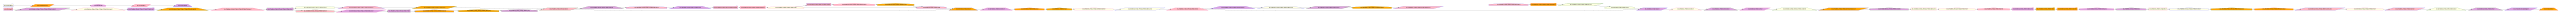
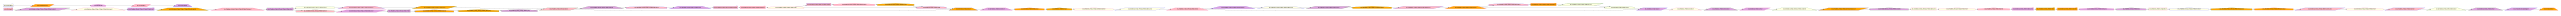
  digraph {
    fontname=Oswald
    rankdir=LR
    node [color=deeppink fillcolor=plum fontname=Oswald shape=house style=filled]
    edge [fontname=Oswald]
    "root_a_2/tail_a/input_0" [color=blue fillcolor=lightpink shape=folder]
    "root_a_0/backbone_c_6/body_e_12/body_c_23/body_b_29/block_f/conv1x1_0" [color=darkgreen shape=parallelogram]
    "root_a_0/backbone_c_6/body_e_12/body_c_23/body_b_29/block_f/batch_norm_0" [fillcolor=lightyellow shape=trapezium]
    "root_a_0/backbone_c_6/body_e_12/body_c_23/body_b_29/block_f/relu_0" [color=blue shape=folder]
    "root_a_0/backbone_c_6/body_e_12/body_c_23/body_b_29/block_f/conv3x3_0" [color=darkgreen fillcolor=orange shape=trapezium]
    "root_a_0/backbone_c_6/body_e_12/body_c_23/body_b_29/block_f/batch_norm_1" [fillcolor=lightpink shape=trapezium]
    "root_a_0/backbone_c_6/body_e_12/body_c_23/body_b_29/block_f/relu_1" [color=darkgreen shape=folder]
    "root_a_0/backbone_c_6/body_e_12/body_c_21/block_b/conv3x3_0" [color=darkgreen fillcolor=lightyellow]
    "root_a_0/backbone_c_6/body_e_12/body_c_22/block_f/conv1x1_0" [color=darkgreen fillcolor=lightpink]
    "root_a_0/backbone_c_6/body_e_12/body_c_21/block_b/batch_norm_0" [color=blue fillcolor=lightpink shape=trapezium]
    "root_a_0/backbone_c_6/body_e_12/body_c_22/block_f/batch_norm_0" [shape=parallelogram]
    "root_a_0/backbone_c_6/body_e_12/body_c_21/block_b/relu_0" [color=darkgreen fillcolor=orange shape=parallelogram]
    "root_a_0/backbone_c_6/body_e_12/body_c/concat_0" [color=darkgreen fillcolor=lightpink shape=parallelogram]
    "root_a_0/backbone_c_6/body_e_11/block_c_19/block_f/conv1x1_0" [color=darkgreen shape=trapezium]
    "root_a_0/backbone_c_6/body_e/concat_0" [color=blue fillcolor=orange shape=trapezium]
    "root_a_0/backbone_c_6/body_e_12/body_c_22/block_f/relu_0" [color=darkgreen shape=folder]
    "root_a_0/backbone_c_6/body_e_12/body_c_22/block_f/conv3x3_0" [color=blue fillcolor=orange]
    "root_a_0/backbone_c_6/body_e_12/body_c_22/block_f/batch_norm_1" [color=darkgreen fillcolor=orange]
    "root_a_0/backbone_c_6/body_e_12/body_c_22/block_f/relu_1" [color=darkgreen]
    "root_a_0/backbone_c_6/body_e_11/block_c_19/block_f/batch_norm_0" [color=blue fillcolor=lightpink]
    "root_a_0/backbone_c_3/blocksr_b/conv3x3s_0" [shape=trapezium]
    "root_a_0/backbone_c_6/body_e_11/block_c_19/block_f/relu_0" [color=blue shape=trapezium]
    "root_a_0/backbone_c_6/body_e_11/block_c_19/block_f/conv3x3_0" [color=blue fillcolor=lightpink shape=folder]
    "root_a_0/backbone_c_6/body_e_11/block_c_19/block_f/batch_norm_1" [fillcolor=lightpink shape=folder]
    "root_a_0/backbone_c_6/body_e_11/block_c_19/block_f/relu_1" [fillcolor=lightyellow]
    "root_a_0/backbone_c_6/body_e_11/block_c_20/block_b/conv3x3_0" [color=blue fillcolor=lightpink shape=folder]
    "root_a_0/backbone_c_6/body_e_11/block_c/add_0" [color=blue fillcolor=lightpink]
    "root_a_0/backbone_c_6/body_e_11/block_c_20/block_b/batch_norm_0" [fillcolor=lightpink]
    "root_a_0/backbone_c_6/body_e_11/block_c_20/block_b/relu_0" [color=darkgreen fillcolor=orange]
    "root_a_0/backbone_c_3/blocksr_b/batch_norm_0" [fillcolor=orange]
    "root_a_0/backbone_c_3/blocksr_b/relu_0" [color=darkgreen fillcolor=orange]
    "root_a_0/backbone_c_7/body_e_14/body_b_26/block_b/conv3x3_0" [fillcolor=lightyellow]
    "root_a_0/backbone_c_7/body_e_14/body_b_26/block_b/batch_norm_0" [color=blue fillcolor=lightyellow shape=parallelogram]
    "root_a_0/backbone_c_7/body_e_14/body_b_26/block_b/relu_0" [fillcolor=lightpink shape=trapezium]
    "root_a_0/backbone_c_7/body_e_13/block_c_24/block_f/conv1x1_0" [color=blue shape=trapezium]
    "root_a_0/backbone_c_7/body_e/concat_0" [color=blue shape=parallelogram]
    "root_a_0/backbone_c_7/body_e_13/block_c_24/block_f/batch_norm_0" [color=blue fillcolor=lightyellow shape=trapezium]
    "root_a_0/backbone_c_4/blocksr_b/conv3x3s_0" [fillcolor=lightyellow shape=trapezium]
    "root_a_0/backbone_c_7/body_e_13/block_c_24/block_f/relu_0" [color=darkgreen shape=parallelogram]
    "root_a_0/backbone_c_7/body_e_13/block_c_24/block_f/conv3x3_0" [color=darkgreen fillcolor=orange]
    "root_a_0/backbone_c_7/body_e_13/block_c_24/block_f/batch_norm_1" [color=blue fillcolor=lightpink shape=parallelogram]
+   "root_a_0/backbone_c_7/body_e_13/block_c_24/block_f/relu_1" [fillcolor=orange shape=trapezium]
    "root_a_0/backbone_c_7/body_e_13/block_c_25/block_b/conv3x3_0" [color=blue fillcolor=lightpink]
    "root_a_0/backbone_c_7/body_e_13/block_c/add_0" [color=darkgreen fillcolor=lightyellow]
    "root_a_0/backbone_c_7/body_e_13/block_c_25/block_b/batch_norm_0" [fillcolor=orange shape=folder]
    "root_a_0/backbone_c_7/body_e_13/block_c_25/block_b/relu_0" [color=darkgreen fillcolor=lightyellow shape=parallelogram]
    "root_a_0/backbone_c_4/blocksr_b/batch_norm_0" [color=darkgreen shape=trapezium]
    "root_a_0/backbone_c_4/blocksr_b/relu_0" [shape=parallelogram]
    "root_a_0/backbone_c_8/body_a_16/body_b_27/block_e/conv3x3_0" [color=darkgreen fillcolor=lightyellow shape=trapezium]
    "root_a_0/backbone_c_8/body_a_16/body_b_27/block_e/batch_norm_0" [color=blue fillcolor=orange shape=parallelogram]
    "root_a_0/backbone_c_8/body_a_16/body_b_27/block_e/conv3x3_1" [color=darkgreen]
    "root_a_0/backbone_c_8/body_a_16/body_b_27/block_e/batch_norm_1" [fillcolor=lightyellow shape=folder]
    "root_a_0/backbone_c_8/body_a_16/body_b_27/block_e/relu_0" [fillcolor=lightyellow]
    "root_a_0/backbone_c_8/body_a_15/block_f/conv1x1_0" [fillcolor=lightpink]
    "root_a_0/backbone_c_8/body_a_15/block_f/batch_norm_0" [shape=folder]
    "root_a_0/backbone_c_8/body_a_15/block_f/relu_0" [color=darkgreen fillcolor=orange shape=folder]
    "root_a_0/backbone_c_8/body_a_15/block_f/conv3x3_0" [fillcolor=orange shape=folder]
    "root_a_0/backbone_c_8/body_a_15/block_f/batch_norm_1"
    "root_a_0/backbone_c_8/body_a_15/block_f/relu_1" [color=darkgreen]
    "root_a_0/backbone_c_5/blocksr_a/maxpool2x2_0" [fillcolor=lightyellow shape=folder]
    "root_a_0/backbone_c_9/body_a_18/body_b_28/block_e/conv3x3_0" [color=blue fillcolor=lightyellow]
    "root_a_0/backbone_c_9/body_a_18/body_b_28/block_e/batch_norm_0" [color=darkgreen fillcolor=orange]
    "root_a_0/backbone_c_9/body_a_18/body_b_28/block_e/conv3x3_1" [fillcolor=orange]
    "root_a_0/backbone_c_9/body_a_18/body_b_28/block_e/batch_norm_1" [color=blue fillcolor=lightpink shape=parallelogram]
    "root_a_0/backbone_c_9/body_a_18/body_b_28/block_e/relu_0" [fillcolor=lightyellow]
    "root_a_0/backbone_c_9/body_a_17/block_b/conv3x3_0" [color=blue fillcolor=lightpink shape=parallelogram]
    "root_a_0/backbone_c_9/body_a_17/block_b/batch_norm_0" [color=darkgreen fillcolor=lightyellow shape=trapezium]
    "root_a_0/backbone_c_9/body_a_17/block_b/relu_0" [color=darkgreen shape=trapezium]
    "root_a_1/head_b_10/pool_b/globalavgpool_0" [color=blue shape=parallelogram]
    "root_a_1/head_b/flatten_0" [fillcolor=orange shape=trapezium]
    "root_a_1/head_b/affine_0" [color=blue fillcolor=lightyellow shape=folder]
    "root_a_1/head_b/batch_norm_0" [fillcolor=orange shape=parallelogram]
    "root_a_1/head_b/relu_0"
    "root_a_1/head_b/logits_0" [fillcolor=lightpink shape=parallelogram]
    "root_a_1/head_b/output_0" [color=blue shape=trapezium]
    "root_a_2/tail_a/input_0" -> "root_a_0/backbone_c_6/body_e_12/body_c_23/body_b_29/block_f/conv1x1_0"
    "root_a_0/backbone_c_6/body_e_12/body_c_23/body_b_29/block_f/conv1x1_0" -> "root_a_0/backbone_c_6/body_e_12/body_c_23/body_b_29/block_f/batch_norm_0"
    "root_a_0/backbone_c_6/body_e_12/body_c_23/body_b_29/block_f/batch_norm_0" -> "root_a_0/backbone_c_6/body_e_12/body_c_23/body_b_29/block_f/relu_0"
    "root_a_0/backbone_c_6/body_e_12/body_c_23/body_b_29/block_f/relu_0" -> "root_a_0/backbone_c_6/body_e_12/body_c_23/body_b_29/block_f/conv3x3_0"
    "root_a_0/backbone_c_6/body_e_12/body_c_23/body_b_29/block_f/conv3x3_0" -> "root_a_0/backbone_c_6/body_e_12/body_c_23/body_b_29/block_f/batch_norm_1"
    "root_a_0/backbone_c_6/body_e_12/body_c_23/body_b_29/block_f/batch_norm_1" -> "root_a_0/backbone_c_6/body_e_12/body_c_23/body_b_29/block_f/relu_1"
    "root_a_0/backbone_c_6/body_e_12/body_c_23/body_b_29/block_f/relu_1" -> "root_a_0/backbone_c_6/body_e_12/body_c_21/block_b/conv3x3_0"
    "root_a_0/backbone_c_6/body_e_12/body_c_23/body_b_29/block_f/relu_1" -> "root_a_0/backbone_c_6/body_e_12/body_c_22/block_f/conv1x1_0"
    "root_a_0/backbone_c_6/body_e_12/body_c_21/block_b/conv3x3_0" -> "root_a_0/backbone_c_6/body_e_12/body_c_21/block_b/batch_norm_0"
    "root_a_0/backbone_c_6/body_e_12/body_c_22/block_f/conv1x1_0" -> "root_a_0/backbone_c_6/body_e_12/body_c_22/block_f/batch_norm_0"
    "root_a_0/backbone_c_6/body_e_12/body_c_21/block_b/batch_norm_0" -> "root_a_0/backbone_c_6/body_e_12/body_c_21/block_b/relu_0"
    "root_a_0/backbone_c_6/body_e_12/body_c_22/block_f/batch_norm_0" -> "root_a_0/backbone_c_6/body_e_12/body_c_22/block_f/relu_0"
    "root_a_0/backbone_c_6/body_e_12/body_c_21/block_b/relu_0" -> "root_a_0/backbone_c_6/body_e_12/body_c/concat_0"
    "root_a_0/backbone_c_6/body_e_12/body_c/concat_0" -> "root_a_0/backbone_c_6/body_e_11/block_c_19/block_f/conv1x1_0"
    "root_a_0/backbone_c_6/body_e_12/body_c/concat_0" -> "root_a_0/backbone_c_6/body_e/concat_0"
    "root_a_0/backbone_c_6/body_e_11/block_c_19/block_f/conv1x1_0" -> "root_a_0/backbone_c_6/body_e_11/block_c_19/block_f/batch_norm_0"
    "root_a_0/backbone_c_6/body_e/concat_0" -> "root_a_0/backbone_c_3/blocksr_b/conv3x3s_0"
    "root_a_0/backbone_c_6/body_e_12/body_c_22/block_f/relu_0" -> "root_a_0/backbone_c_6/body_e_12/body_c_22/block_f/conv3x3_0"
    "root_a_0/backbone_c_6/body_e_12/body_c_22/block_f/conv3x3_0" -> "root_a_0/backbone_c_6/body_e_12/body_c_22/block_f/batch_norm_1"
    "root_a_0/backbone_c_6/body_e_12/body_c_22/block_f/batch_norm_1" -> "root_a_0/backbone_c_6/body_e_12/body_c_22/block_f/relu_1"
    "root_a_0/backbone_c_6/body_e_12/body_c_22/block_f/relu_1" -> "root_a_0/backbone_c_6/body_e_12/body_c/concat_0"
    "root_a_0/backbone_c_6/body_e_11/block_c_19/block_f/batch_norm_0" -> "root_a_0/backbone_c_6/body_e_11/block_c_19/block_f/relu_0"
    "root_a_0/backbone_c_3/blocksr_b/conv3x3s_0" -> "root_a_0/backbone_c_3/blocksr_b/batch_norm_0"
    "root_a_0/backbone_c_6/body_e_11/block_c_19/block_f/relu_0" -> "root_a_0/backbone_c_6/body_e_11/block_c_19/block_f/conv3x3_0"
    "root_a_0/backbone_c_6/body_e_11/block_c_19/block_f/conv3x3_0" -> "root_a_0/backbone_c_6/body_e_11/block_c_19/block_f/batch_norm_1"
    "root_a_0/backbone_c_6/body_e_11/block_c_19/block_f/batch_norm_1" -> "root_a_0/backbone_c_6/body_e_11/block_c_19/block_f/relu_1"
    "root_a_0/backbone_c_6/body_e_11/block_c_19/block_f/relu_1" -> "root_a_0/backbone_c_6/body_e_11/block_c_20/block_b/conv3x3_0"
    "root_a_0/backbone_c_6/body_e_11/block_c_19/block_f/relu_1" -> "root_a_0/backbone_c_6/body_e_11/block_c/add_0"
    "root_a_0/backbone_c_6/body_e_11/block_c_20/block_b/conv3x3_0" -> "root_a_0/backbone_c_6/body_e_11/block_c_20/block_b/batch_norm_0"
    "root_a_0/backbone_c_6/body_e_11/block_c/add_0" -> "root_a_0/backbone_c_6/body_e/concat_0"
    "root_a_0/backbone_c_6/body_e_11/block_c_20/block_b/batch_norm_0" -> "root_a_0/backbone_c_6/body_e_11/block_c_20/block_b/relu_0"
    "root_a_0/backbone_c_6/body_e_11/block_c_20/block_b/relu_0" -> "root_a_0/backbone_c_6/body_e_11/block_c/add_0"
    "root_a_0/backbone_c_3/blocksr_b/batch_norm_0" -> "root_a_0/backbone_c_3/blocksr_b/relu_0"
    "root_a_0/backbone_c_3/blocksr_b/relu_0" -> "root_a_0/backbone_c_7/body_e_14/body_b_26/block_b/conv3x3_0"
    "root_a_0/backbone_c_7/body_e_14/body_b_26/block_b/conv3x3_0" -> "root_a_0/backbone_c_7/body_e_14/body_b_26/block_b/batch_norm_0"
    "root_a_0/backbone_c_7/body_e_14/body_b_26/block_b/batch_norm_0" -> "root_a_0/backbone_c_7/body_e_14/body_b_26/block_b/relu_0"
    "root_a_0/backbone_c_7/body_e_14/body_b_26/block_b/relu_0" -> "root_a_0/backbone_c_7/body_e_13/block_c_24/block_f/conv1x1_0"
    "root_a_0/backbone_c_7/body_e_14/body_b_26/block_b/relu_0" -> "root_a_0/backbone_c_7/body_e/concat_0"
    "root_a_0/backbone_c_7/body_e_13/block_c_24/block_f/conv1x1_0" -> "root_a_0/backbone_c_7/body_e_13/block_c_24/block_f/batch_norm_0"
    "root_a_0/backbone_c_7/body_e/concat_0" -> "root_a_0/backbone_c_4/blocksr_b/conv3x3s_0"
    "root_a_0/backbone_c_7/body_e_13/block_c_24/block_f/batch_norm_0" -> "root_a_0/backbone_c_7/body_e_13/block_c_24/block_f/relu_0"
    "root_a_0/backbone_c_4/blocksr_b/conv3x3s_0" -> "root_a_0/backbone_c_4/blocksr_b/batch_norm_0"
    "root_a_0/backbone_c_7/body_e_13/block_c_24/block_f/relu_0" -> "root_a_0/backbone_c_7/body_e_13/block_c_24/block_f/conv3x3_0"
    "root_a_0/backbone_c_7/body_e_13/block_c_24/block_f/conv3x3_0" -> "root_a_0/backbone_c_7/body_e_13/block_c_24/block_f/batch_norm_1"
+   "root_a_0/backbone_c_7/body_e_13/block_c_24/block_f/batch_norm_1" -> "root_a_0/backbone_c_7/body_e_13/block_c_24/block_f/relu_1"
+   "root_a_0/backbone_c_7/body_e_13/block_c_24/block_f/relu_1" -> "root_a_0/backbone_c_7/body_e_13/block_c_25/block_b/conv3x3_0"
+   "root_a_0/backbone_c_7/body_e_13/block_c_24/block_f/relu_1" -> "root_a_0/backbone_c_7/body_e_13/block_c/add_0"
    "root_a_0/backbone_c_7/body_e_13/block_c_25/block_b/conv3x3_0" -> "root_a_0/backbone_c_7/body_e_13/block_c_25/block_b/batch_norm_0"
    "root_a_0/backbone_c_7/body_e_13/block_c/add_0" -> "root_a_0/backbone_c_7/body_e/concat_0"
    "root_a_0/backbone_c_7/body_e_13/block_c_25/block_b/batch_norm_0" -> "root_a_0/backbone_c_7/body_e_13/block_c_25/block_b/relu_0"
    "root_a_0/backbone_c_7/body_e_13/block_c_25/block_b/relu_0" -> "root_a_0/backbone_c_7/body_e_13/block_c/add_0"
    "root_a_0/backbone_c_4/blocksr_b/batch_norm_0" -> "root_a_0/backbone_c_4/blocksr_b/relu_0"
    "root_a_0/backbone_c_4/blocksr_b/relu_0" -> "root_a_0/backbone_c_8/body_a_16/body_b_27/block_e/conv3x3_0"
    "root_a_0/backbone_c_8/body_a_16/body_b_27/block_e/conv3x3_0" -> "root_a_0/backbone_c_8/body_a_16/body_b_27/block_e/batch_norm_0"
    "root_a_0/backbone_c_8/body_a_16/body_b_27/block_e/batch_norm_0" -> "root_a_0/backbone_c_8/body_a_16/body_b_27/block_e/conv3x3_1"
    "root_a_0/backbone_c_8/body_a_16/body_b_27/block_e/conv3x3_1" -> "root_a_0/backbone_c_8/body_a_16/body_b_27/block_e/batch_norm_1"
    "root_a_0/backbone_c_8/body_a_16/body_b_27/block_e/batch_norm_1" -> "root_a_0/backbone_c_8/body_a_16/body_b_27/block_e/relu_0"
    "root_a_0/backbone_c_8/body_a_16/body_b_27/block_e/relu_0" -> "root_a_0/backbone_c_8/body_a_15/block_f/conv1x1_0"
    "root_a_0/backbone_c_8/body_a_15/block_f/conv1x1_0" -> "root_a_0/backbone_c_8/body_a_15/block_f/batch_norm_0"
    "root_a_0/backbone_c_8/body_a_15/block_f/batch_norm_0" -> "root_a_0/backbone_c_8/body_a_15/block_f/relu_0"
    "root_a_0/backbone_c_8/body_a_15/block_f/relu_0" -> "root_a_0/backbone_c_8/body_a_15/block_f/conv3x3_0"
    "root_a_0/backbone_c_8/body_a_15/block_f/conv3x3_0" -> "root_a_0/backbone_c_8/body_a_15/block_f/batch_norm_1"
    "root_a_0/backbone_c_8/body_a_15/block_f/batch_norm_1" -> "root_a_0/backbone_c_8/body_a_15/block_f/relu_1"
    "root_a_0/backbone_c_8/body_a_15/block_f/relu_1" -> "root_a_0/backbone_c_5/blocksr_a/maxpool2x2_0"
    "root_a_0/backbone_c_5/blocksr_a/maxpool2x2_0" -> "root_a_0/backbone_c_9/body_a_18/body_b_28/block_e/conv3x3_0"
    "root_a_0/backbone_c_9/body_a_18/body_b_28/block_e/conv3x3_0" -> "root_a_0/backbone_c_9/body_a_18/body_b_28/block_e/batch_norm_0"
    "root_a_0/backbone_c_9/body_a_18/body_b_28/block_e/batch_norm_0" -> "root_a_0/backbone_c_9/body_a_18/body_b_28/block_e/conv3x3_1"
    "root_a_0/backbone_c_9/body_a_18/body_b_28/block_e/conv3x3_1" -> "root_a_0/backbone_c_9/body_a_18/body_b_28/block_e/batch_norm_1"
    "root_a_0/backbone_c_9/body_a_18/body_b_28/block_e/batch_norm_1" -> "root_a_0/backbone_c_9/body_a_18/body_b_28/block_e/relu_0"
    "root_a_0/backbone_c_9/body_a_18/body_b_28/block_e/relu_0" -> "root_a_0/backbone_c_9/body_a_17/block_b/conv3x3_0"
    "root_a_0/backbone_c_9/body_a_17/block_b/conv3x3_0" -> "root_a_0/backbone_c_9/body_a_17/block_b/batch_norm_0"
    "root_a_0/backbone_c_9/body_a_17/block_b/batch_norm_0" -> "root_a_0/backbone_c_9/body_a_17/block_b/relu_0"
    "root_a_0/backbone_c_9/body_a_17/block_b/relu_0" -> "root_a_1/head_b_10/pool_b/globalavgpool_0"
    "root_a_1/head_b_10/pool_b/globalavgpool_0" -> "root_a_1/head_b/flatten_0"
    "root_a_1/head_b/affine_0" -> "root_a_1/head_b/batch_norm_0"
    "root_a_1/head_b/batch_norm_0" -> "root_a_1/head_b/relu_0"
    "root_a_1/head_b/relu_0" -> "root_a_1/head_b/logits_0"
    "root_a_1/head_b/logits_0" -> "root_a_1/head_b/output_0"
  }
